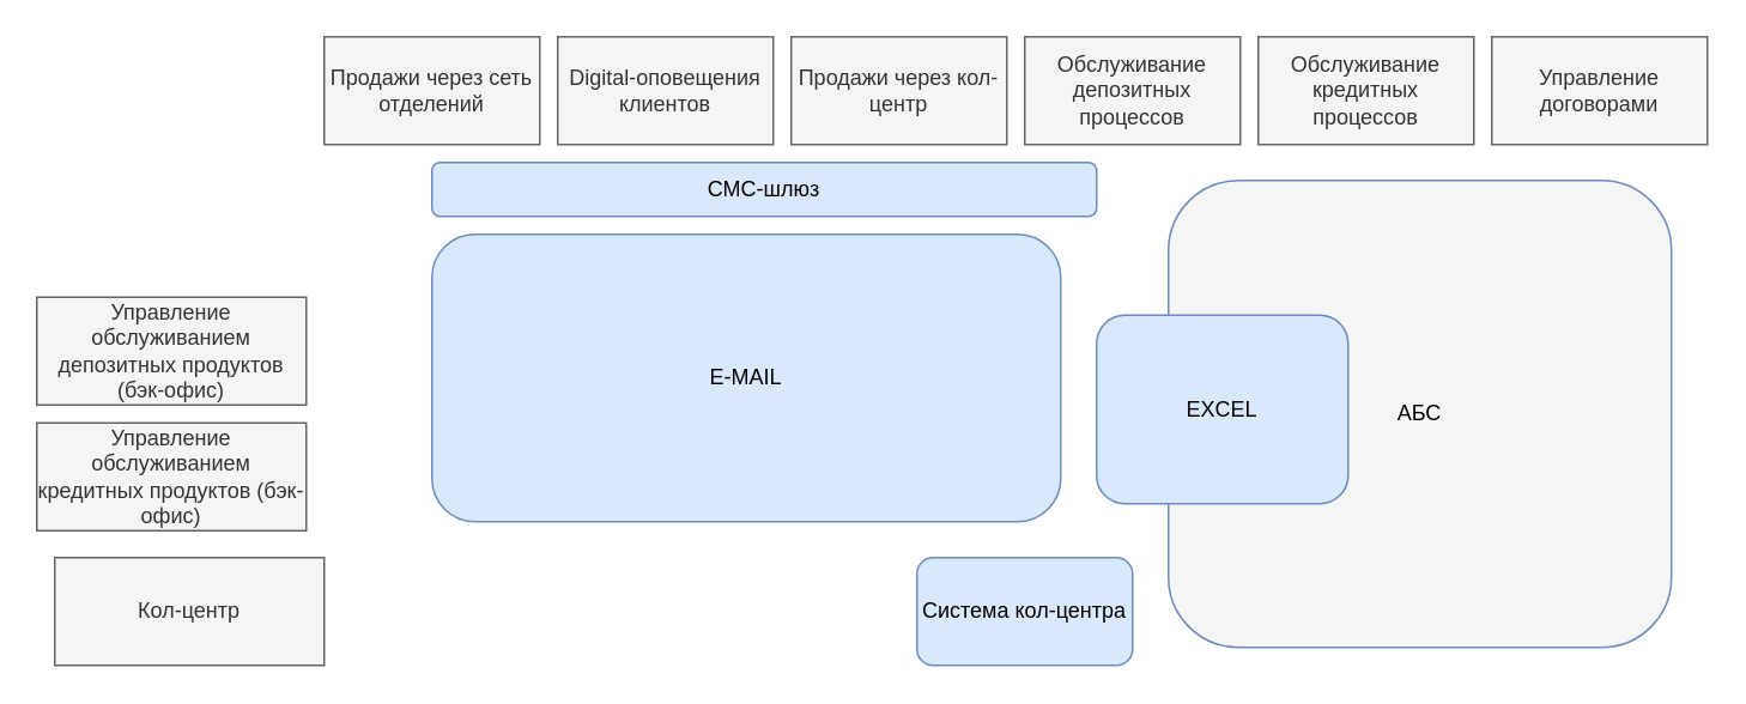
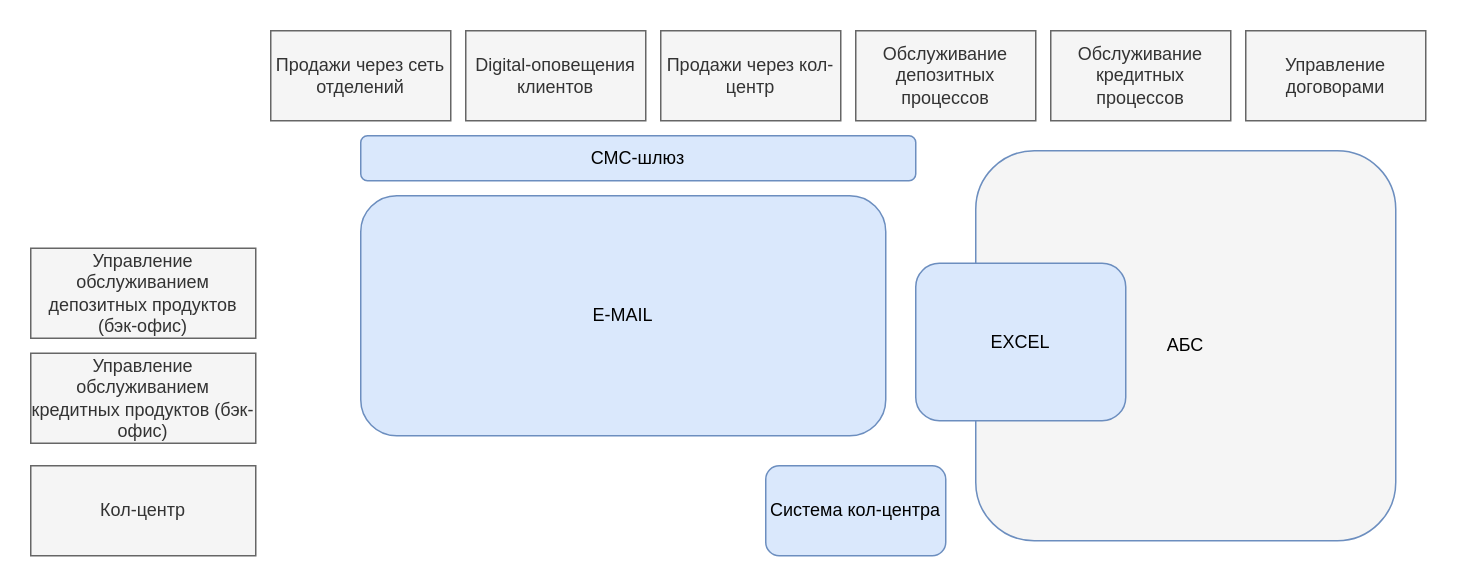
  <mxCell id="0" />
  <mxCell id="1" parent="0" />
  <mxCell id="2" value="Продажи через кол-центр" style="rounded=0;whiteSpace=wrap;html=1;fillColor=#f5f5f5;fontColor=#333333;strokeColor=#666666;" parent="1" vertex="1"><mxGeometry x="440" y="20" width="120" height="60" as="geometry" /></mxCell>
  <mxCell id="3" value="Digital-оповещения клиентов" style="rounded=0;whiteSpace=wrap;html=1;fillColor=#f5f5f5;fontColor=#333333;strokeColor=#666666;" parent="1" vertex="1"><mxGeometry x="310" y="20" width="120" height="60" as="geometry" /></mxCell>
  <mxCell id="4" value="Продажи через сеть отделений" style="rounded=0;whiteSpace=wrap;html=1;fillColor=#f5f5f5;fontColor=#333333;strokeColor=#666666;" parent="1" vertex="1"><mxGeometry x="180" y="20" width="120" height="60" as="geometry" /></mxCell>
  <mxCell id="5" value="Управление договорами" style="rounded=0;whiteSpace=wrap;html=1;fillColor=#f5f5f5;fontColor=#333333;strokeColor=#666666;" parent="1" vertex="1"><mxGeometry x="830" y="20" width="120" height="60" as="geometry" /></mxCell>
  <mxCell id="6" value="Обслуживание кредитных процессов" style="rounded=0;whiteSpace=wrap;html=1;fillColor=#f5f5f5;fontColor=#333333;strokeColor=#666666;" parent="1" vertex="1"><mxGeometry x="700" y="20" width="120" height="60" as="geometry" /></mxCell>
  <mxCell id="7" value="Обслуживание депозитных процессов" style="rounded=0;whiteSpace=wrap;html=1;fillColor=#f5f5f5;fontColor=#333333;strokeColor=#666666;" parent="1" vertex="1"><mxGeometry x="570" y="20" width="120" height="60" as="geometry" /></mxCell>
- <mxCell id="8" value="Кол-центр" style="rounded=0;whiteSpace=wrap;html=1;fillColor=#f5f5f5;fontColor=#333333;strokeColor=#666666;" parent="1" vertex="1"><mxGeometry x="30" y="310" width="150" height="60" as="geometry" /></mxCell>
+ <mxCell id="8" value="Кол-центр" style="rounded=0;whiteSpace=wrap;html=1;fillColor=#f5f5f5;fontColor=#333333;strokeColor=#666666;" parent="1" vertex="1"><mxGeometry x="20" y="310" width="150" height="60" as="geometry" /></mxCell>
  <mxCell id="9" value="Управление обслуживанием кредитных продуктов (бэк-офис)" style="rounded=0;whiteSpace=wrap;html=1;fillColor=#f5f5f5;fontColor=#333333;strokeColor=#666666;" parent="1" vertex="1"><mxGeometry x="20" y="235" width="150" height="60" as="geometry" /></mxCell>
  <mxCell id="10" value="Управление обслуживанием депозитных продуктов (бэк-офис)" style="rounded=0;whiteSpace=wrap;html=1;fillColor=#f5f5f5;fontColor=#333333;strokeColor=#666666;" parent="1" vertex="1"><mxGeometry x="20" y="165" width="150" height="60" as="geometry" /></mxCell>
  <mxCell id="11" value="АБС" style="rounded=1;whiteSpace=wrap;html=1;fillColor=#f5f5f5;strokeColor=#6c8ebf;" vertex="1" parent="1"><mxGeometry x="650" y="100" width="280" height="260" as="geometry" /></mxCell>
  <mxCell id="12" value="СМС-шлюз" style="rounded=1;whiteSpace=wrap;html=1;fillColor=#dae8fc;strokeColor=#6c8ebf;" vertex="1" parent="1"><mxGeometry x="240" y="90" width="370" height="30" as="geometry" /></mxCell>
  <mxCell id="13" value="EXCEL" style="rounded=1;whiteSpace=wrap;html=1;fillColor=#dae8fc;strokeColor=#6c8ebf;" vertex="1" parent="1"><mxGeometry x="610" y="175" width="140" height="105" as="geometry" /></mxCell>
  <mxCell id="14" value="Система кол-центра" style="rounded=1;whiteSpace=wrap;html=1;fillColor=#dae8fc;strokeColor=#6c8ebf;" vertex="1" parent="1"><mxGeometry x="510" y="310" width="120" height="60" as="geometry" /></mxCell>
  <mxCell id="15" value="E-MAIL" style="rounded=1;whiteSpace=wrap;html=1;fillColor=#dae8fc;strokeColor=#6c8ebf;" vertex="1" parent="1"><mxGeometry x="240" y="130" width="350" height="160" as="geometry" /></mxCell>
